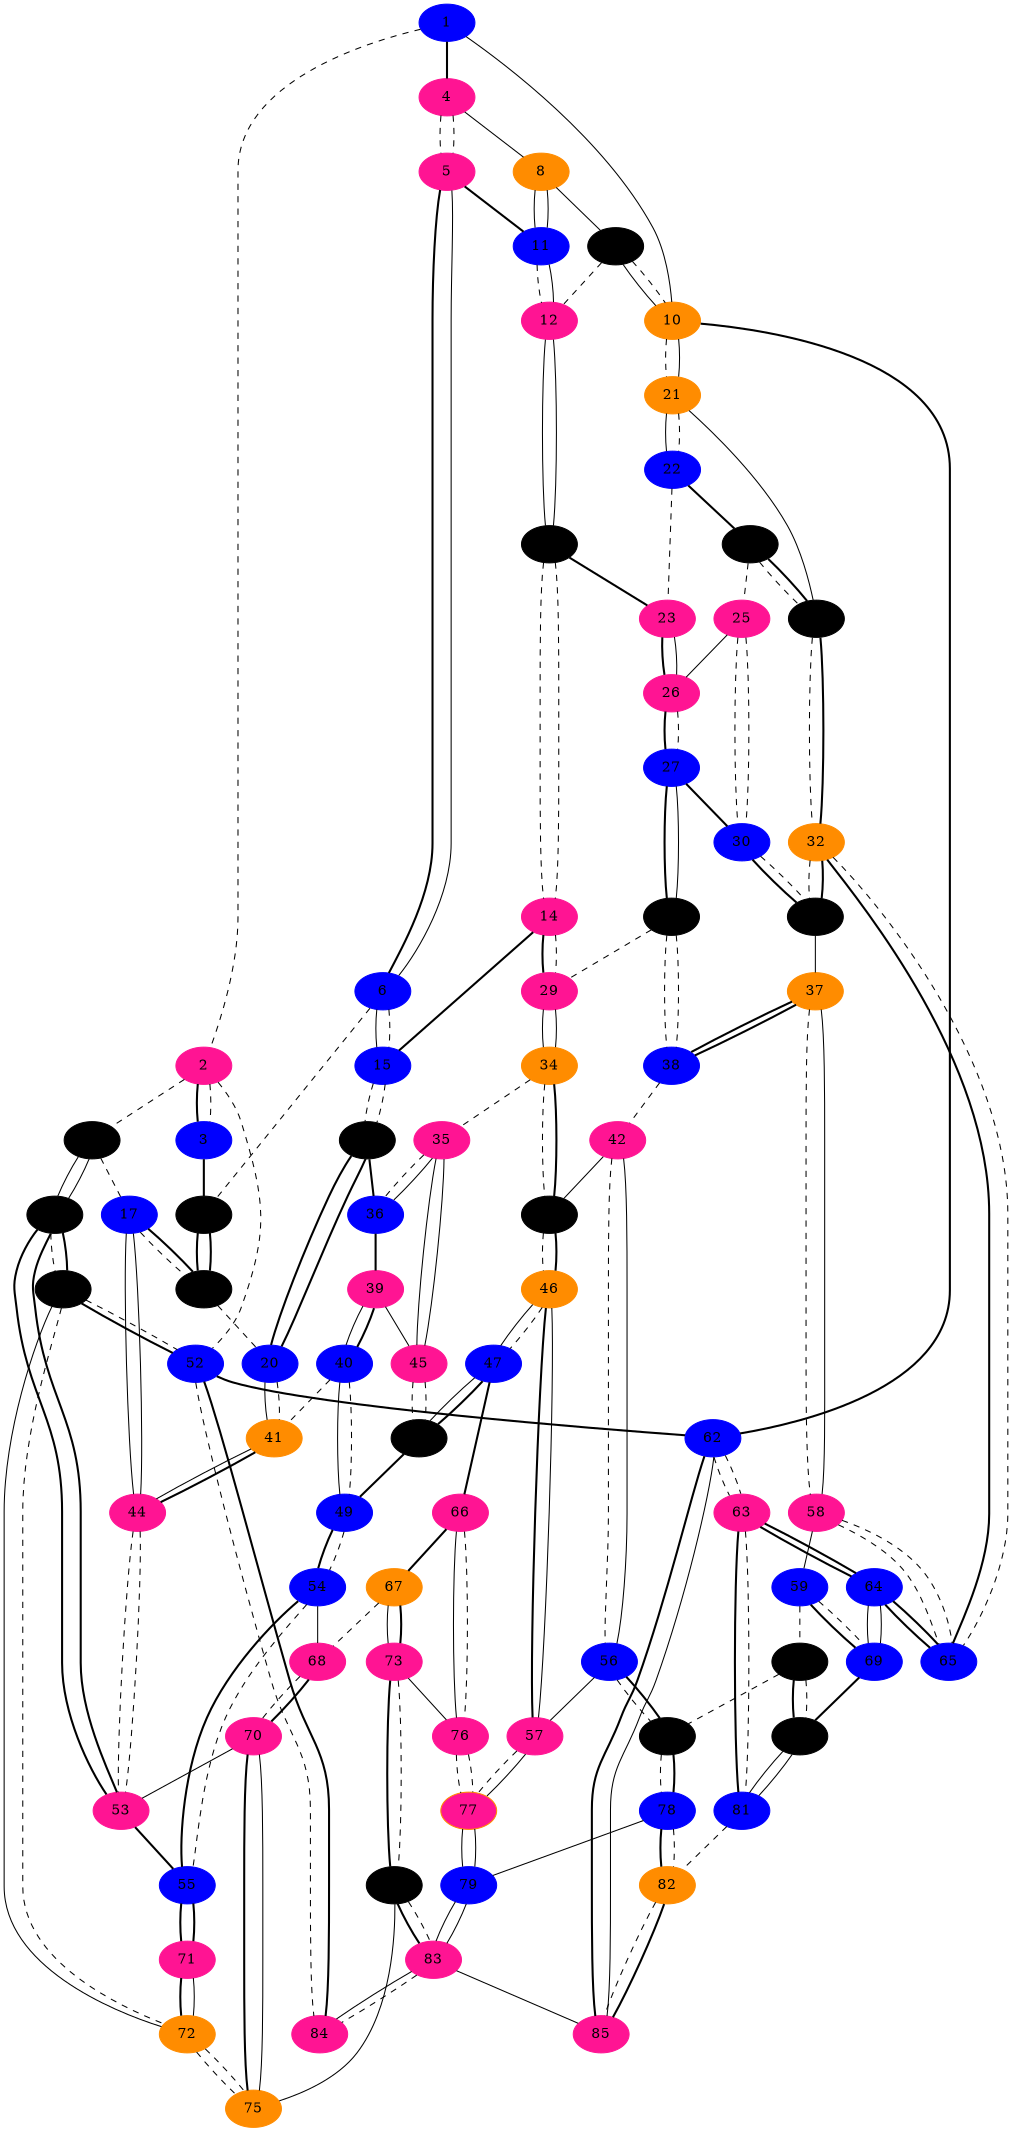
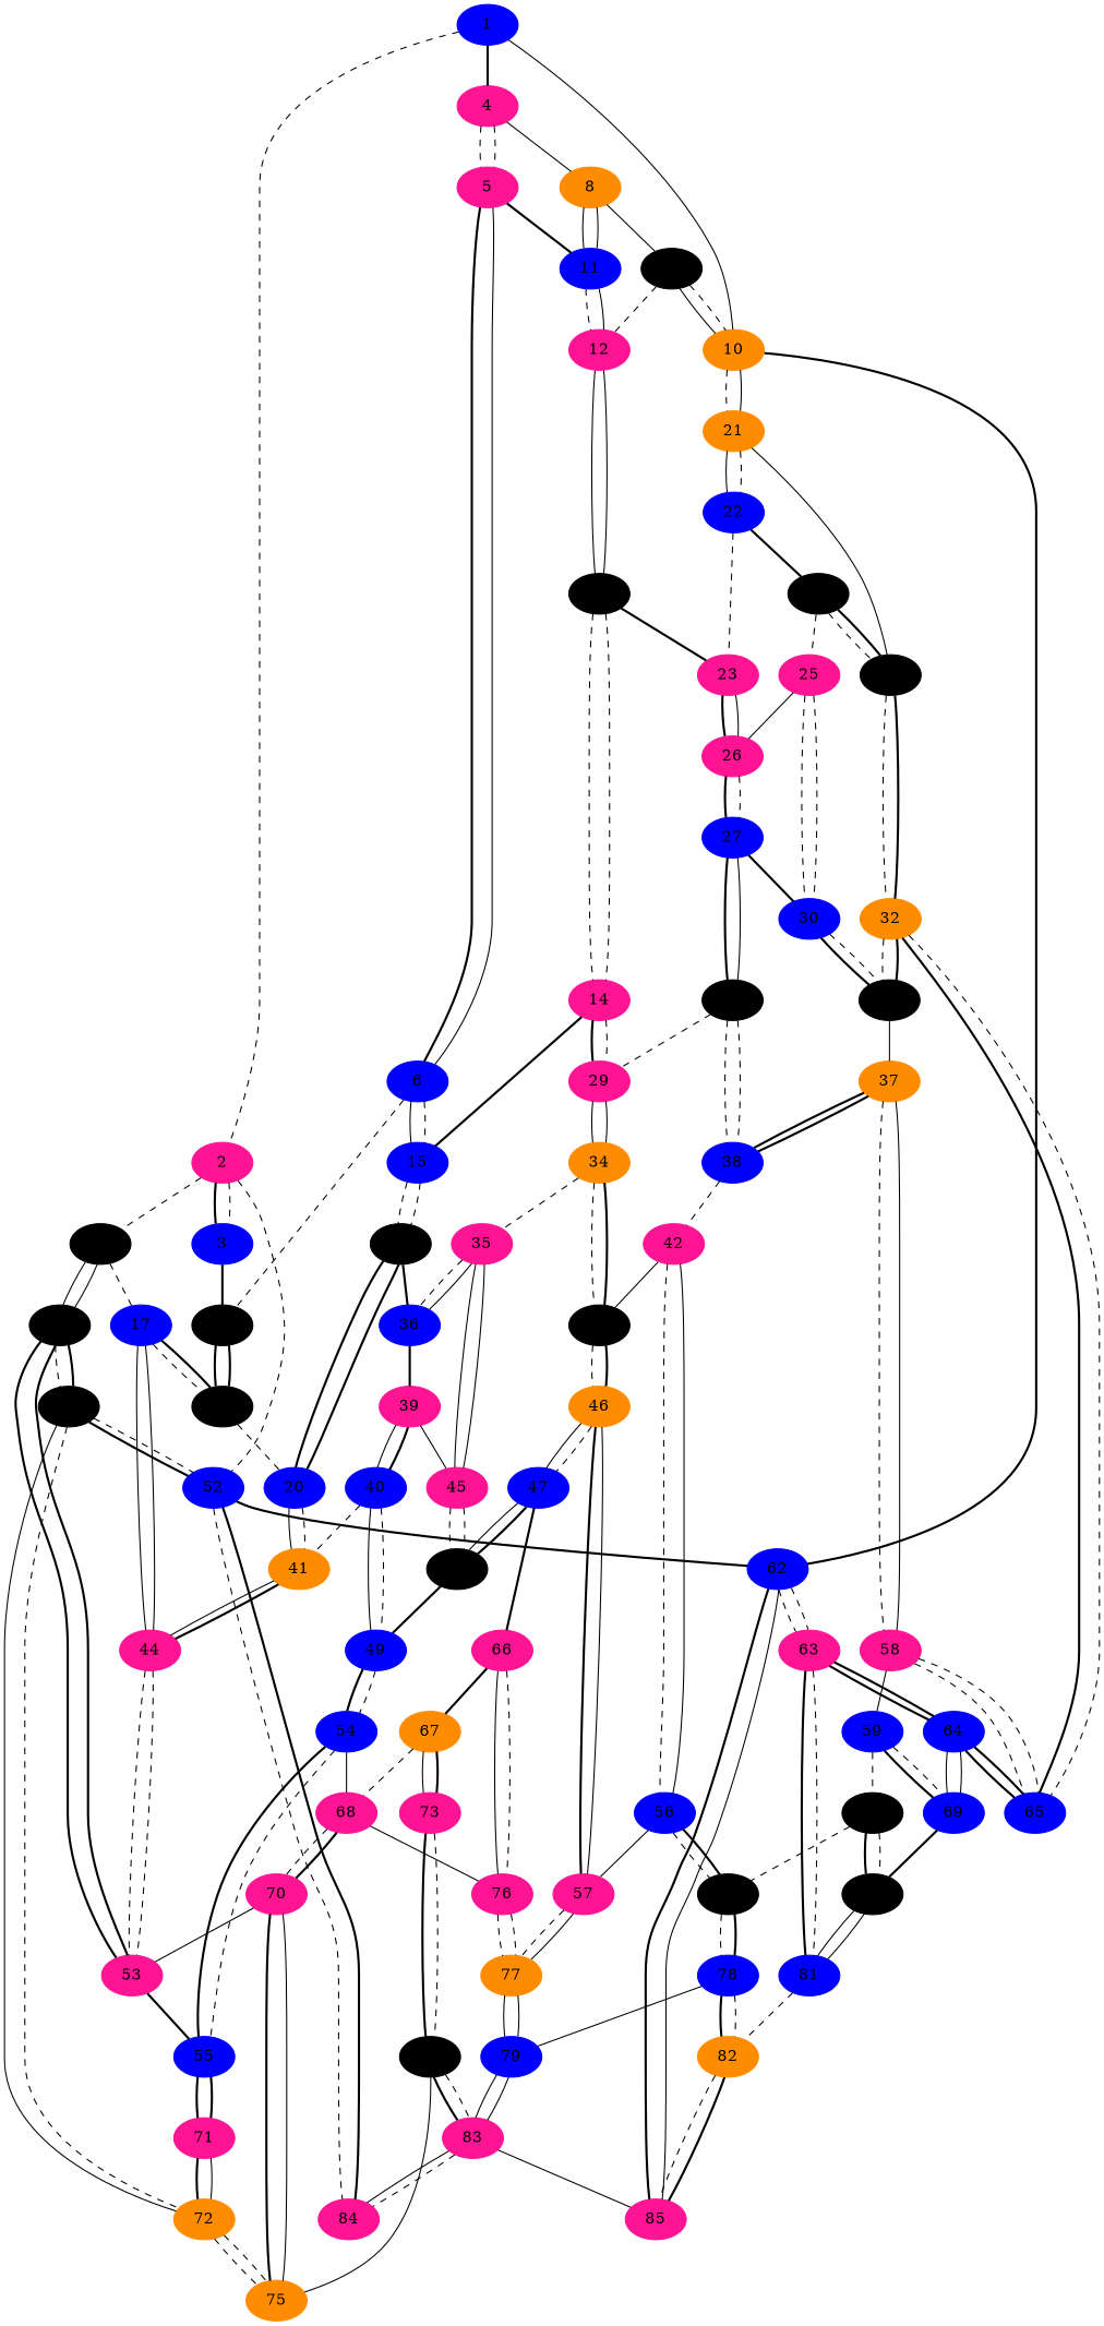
  graph {
    node [color=deeppink style=filled]
    edge [style=dashed]
    2
    1 [color=blue]
    4
    10 [color=darkorange]
    3 [color=blue]
    16 [color=black]
    52 [color=blue]
    5
    8 [color=darkorange]
    21 [color=darkorange]
    62 [color=blue]
    7 [color=black]
    17 [color=blue]
    50 [color=black]
    84
    18 [color=black]
    6 [color=blue]
    11 [color=blue]
    9 [color=black]
    15 [color=blue]
    12
    19 [color=black]
    20 [color=blue]
    13 [color=black]
    22 [color=blue]
    31 [color=black]
    63
    85
    14
    23
    29
    26
    34 [color=darkorange]
    36 [color=blue]
    44
    53
    51 [color=black]
    41 [color=darkorange]
    39
    24 [color=black]
    32 [color=darkorange]
    25
    27 [color=blue]
    30 [color=blue]
    33 [color=black]
    28 [color=black]
    38 [color=blue]
    42
    35
    43 [color=black]
    37 [color=darkorange]
    65 [color=blue]
    58
    45
    46 [color=darkorange]
    48 [color=black]
    40 [color=blue]
    59 [color=blue]
    56 [color=blue]
    49 [color=blue]
    54 [color=blue]
    57
    61 [color=black]
    47 [color=blue]
    55 [color=blue]
    66
-   77 [color=darkorange fillcolor=deeppink]
+   77 [color=darkorange]
    67 [color=darkorange]
    76
    68
    72 [color=darkorange]
    75 [color=darkorange]
    71
    70
    78 [color=blue]
    79 [color=blue]
    60 [color=black]
    69 [color=blue]
    80 [color=black]
    81 [color=blue]
    82 [color=darkorange]
    64 [color=blue]
    73
    74 [color=black]
    83
    2 -- 3 [style=bold]
    2 -- 3
    2 -- 16
    2 -- 52
    1 -- 2
    1 -- 4 [style=bold]
    1 -- 10 [style=solid]
    4 -- 5
    4 -- 5
    4 -- 8 [style=solid]
    10 -- 21
    10 -- 21 [style=solid]
    10 -- 62 [style=bold]
    3 -- 7 [style=bold]
    16 -- 17
    16 -- 50 [style=solid]
    16 -- 50 [style=solid]
    52 -- 62 [style=bold]
    52 -- 84
    52 -- 84 [style=bold]
    5 -- 6 [style=bold]
    5 -- 6 [style=solid]
    5 -- 11 [style=bold]
    8 -- 11 [style=solid]
    8 -- 11 [style=solid]
    8 -- 9 [style=solid]
    21 -- 22 [style=solid]
    21 -- 22
    21 -- 31 [style=solid]
    62 -- 63
    62 -- 63
    62 -- 85 [style=bold]
    62 -- 85 [style=solid]
    7 -- 18 [style=bold]
    7 -- 18 [style=bold]
    17 -- 18
    17 -- 18 [style=bold]
    17 -- 44 [style=solid]
    17 -- 44 [style=solid]
    50 -- 53 [style=bold]
    50 -- 53 [style=bold]
    50 -- 51
    50 -- 51 [style=bold]
    18 -- 20
    6 -- 7
    6 -- 15 [style=solid]
    6 -- 15
    11 -- 12
    11 -- 12 [style=solid]
    9 -- 10 [style=solid]
    9 -- 10
    9 -- 12
    15 -- 19
    15 -- 19
    12 -- 13 [style=solid]
    12 -- 13 [style=solid]
    19 -- 20 [style=bold]
    19 -- 20 [style=bold]
    19 -- 36 [style=bold]
    20 -- 41 [style=solid]
    20 -- 41
    13 -- 14
    13 -- 14
    13 -- 23 [style=bold]
    22 -- 23
    22 -- 24 [style=bold]
    31 -- 32
    31 -- 32 [style=bold]
    63 -- 81 [style=bold]
    63 -- 81
    63 -- 64 [style=bold]
    63 -- 64 [style=bold]
    14 -- 15 [style=bold]
    14 -- 29 [style=bold]
    14 -- 29
    23 -- 26 [style=bold]
    23 -- 26 [style=solid]
    29 -- 34 [style=solid]
    29 -- 34 [style=solid]
    26 -- 27 [style=bold]
    26 -- 27
    34 -- 35
    34 -- 43
    34 -- 43 [style=bold]
    36 -- 39 [style=bold]
    44 -- 53
    44 -- 53
    53 -- 55 [style=bold]
    51 -- 52 [style=bold]
    51 -- 52
    51 -- 72 [style=solid]
    51 -- 72
    41 -- 44 [style=solid]
    41 -- 44 [style=bold]
    39 -- 45 [style=solid]
    39 -- 40 [style=solid]
    39 -- 40 [style=bold]
    24 -- 31
    24 -- 31 [style=bold]
    24 -- 25
    32 -- 33
    32 -- 33 [style=bold]
    32 -- 65 [style=bold]
    32 -- 65
    25 -- 26 [style=solid]
    25 -- 30
    25 -- 30
    27 -- 30 [style=bold]
    27 -- 28 [style=bold]
    27 -- 28 [style=solid]
    30 -- 33 [style=bold]
    30 -- 33
    33 -- 37 [style=solid]
    28 -- 29
    28 -- 38
    28 -- 38
    38 -- 42
    42 -- 43 [style=solid]
    42 -- 56
    42 -- 56 [style=solid]
    35 -- 36
    35 -- 36 [style=solid]
    35 -- 45 [style=solid]
    35 -- 45 [style=solid]
    43 -- 46
    43 -- 46 [style=bold]
    37 -- 38 [style=bold]
    37 -- 38 [style=bold]
    37 -- 58
    37 -- 58 [style=solid]
    58 -- 65
    58 -- 65
    58 -- 59 [style=solid]
    45 -- 48
    45 -- 48
    46 -- 57 [style=bold]
    46 -- 57 [style=solid]
    46 -- 47 [style=solid]
    46 -- 47
    48 -- 49 [style=bold]
    40 -- 41
    40 -- 49 [style=solid]
    40 -- 49
    59 -- 60
    59 -- 69 [style=bold]
    59 -- 69
    56 -- 57 [style=solid]
    56 -- 61
    56 -- 61 [style=bold]
    49 -- 54 [style=bold]
    49 -- 54
    54 -- 55 [style=bold]
    54 -- 55
    54 -- 68 [style=solid]
    57 -- 77
    57 -- 77 [style=solid]
    61 -- 78
    61 -- 78 [style=bold]
    47 -- 48 [style=solid]
    47 -- 48 [style=bold]
    47 -- 66 [style=bold]
    55 -- 71 [style=bold]
    55 -- 71 [style=bold]
    66 -- 67 [style=bold]
    66 -- 76 [style=solid]
    66 -- 76
    77 -- 79 [style=solid]
    77 -- 79 [style=solid]
    67 -- 68
    67 -- 73 [style=solid]
    67 -- 73 [style=bold]
    76 -- 77
    76 -- 77
    68 -- 70
    68 -- 70 [style=bold]
    72 -- 75
    72 -- 75
    71 -- 72 [style=bold]
    71 -- 72 [style=solid]
    70 -- 53 [style=solid]
    70 -- 75 [style=bold]
    70 -- 75 [style=solid]
    78 -- 79 [style=solid]
    78 -- 82 [style=bold]
    78 -- 82
    79 -- 83 [style=solid]
    79 -- 83 [style=solid]
    60 -- 61
    60 -- 80 [style=bold]
    60 -- 80
    69 -- 80 [style=bold]
    80 -- 81 [style=solid]
    80 -- 81 [style=solid]
    81 -- 82
    82 -- 85
    82 -- 85 [style=bold]
    64 -- 65 [style=bold]
    64 -- 65 [style=bold]
    64 -- 69 [style=solid]
    64 -- 69 [style=solid]
-   73 -- 76 [style=solid]
+   68 -- 76 [style=solid]
    73 -- 74 [style=bold]
    73 -- 74
    74 -- 75 [style=solid]
    74 -- 83 [style=bold]
    74 -- 83
    83 -- 84 [style=solid]
    83 -- 84
    83 -- 85 [style=solid]
  }
